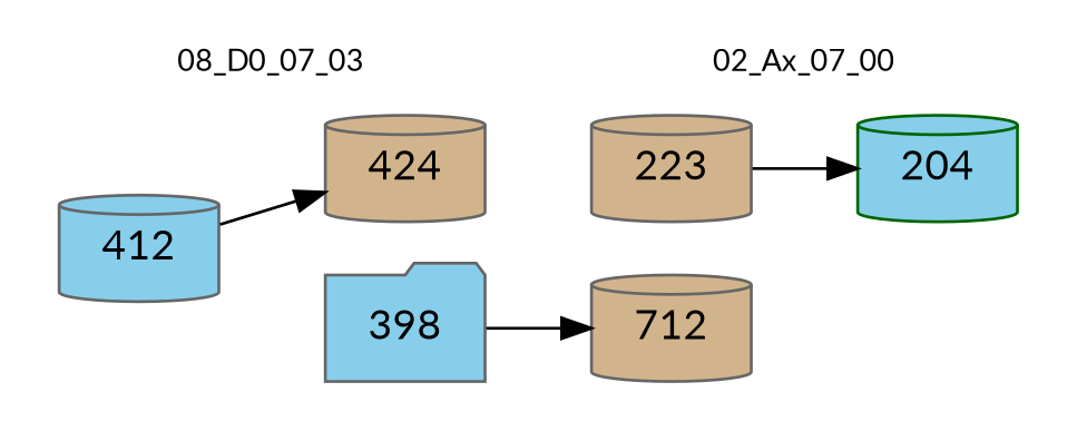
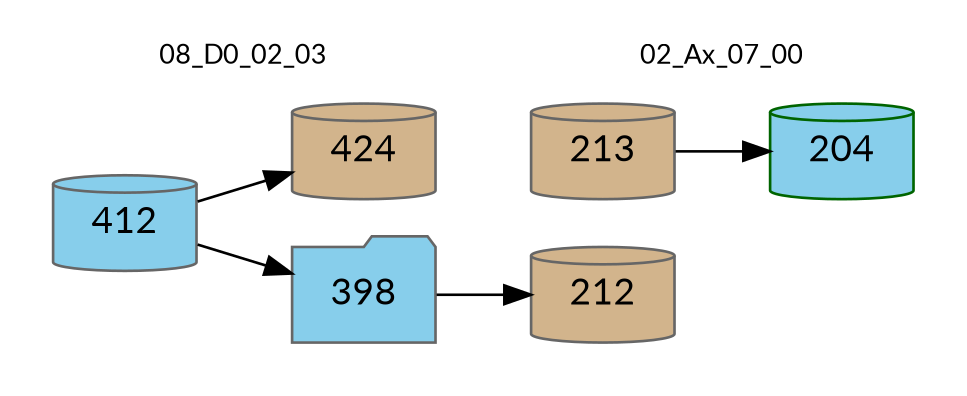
  digraph {
    fontname=Lato
    rankdir=LR
    node [color=gray40 fillcolor=tan fontname=Lato shape=cylinder style=filled]
    edge [color=black fontname=Lato]
-   n1 [label=223]
+   n1 [label=213]
    n2 [color=darkgreen fillcolor=skyblue label=204]
-   n3 [label=712]
+   n3 [label=212]
    n4 [fillcolor=skyblue label=412]
    n5 [fillcolor=skyblue label=398 shape=folder]
    n6 [label=424]
    subgraph cluster_1 {
      color=white
      fontsize=10
      label="02_Ax_07_00"
      n1
      n2
      n3
    }
    subgraph cluster_2 {
      color=white
      fontsize=10
-     label="08_D0_07_03"
+     label="08_D0_02_03"
      n4
      n5
      n6
    }
    n1 -> n2
+   n4 -> n5
    n4 -> n6
    n5 -> n3
  }
